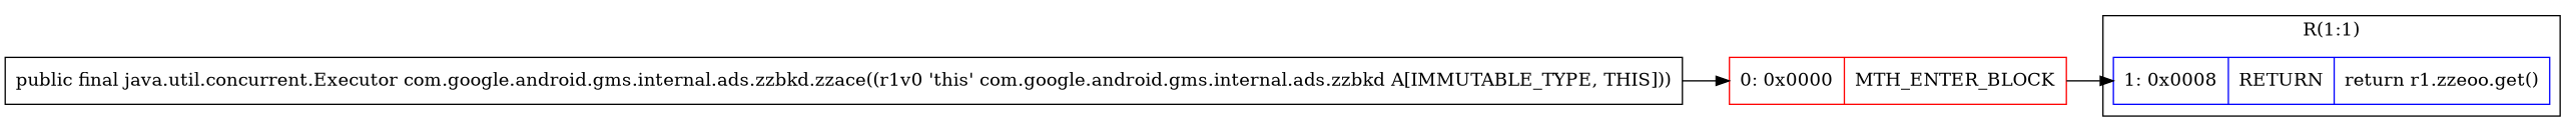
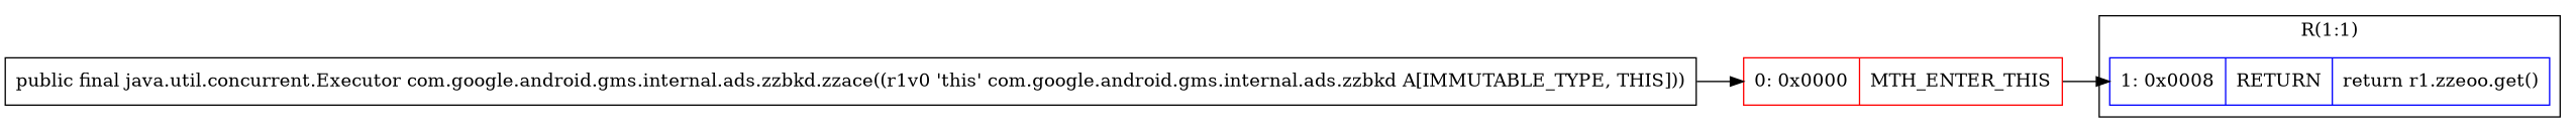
  digraph {
    rankdir=LR
    node [shape=record]
    n1 [color=blue label="{1\:\ 0x0008|RETURN\l|return r1.zzeoo.get()\l}"]
-   n2 [color=red label="{0\:\ 0x0000|MTH_ENTER_BLOCK\l}"]
+   n2 [color=red label="{0\:\ 0x0000|MTH_ENTER_THIS\l}"]
    n3 [label="{public final java.util.concurrent.Executor com.google.android.gms.internal.ads.zzbkd.zzace((r1v0 'this' com.google.android.gms.internal.ads.zzbkd A[IMMUTABLE_TYPE, THIS])) }"]
    subgraph cluster_1 {
      label="R(1:1)"
      n1
    }
    n2 -> n1
    n3 -> n2
  }
